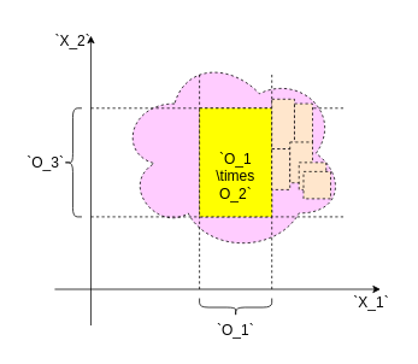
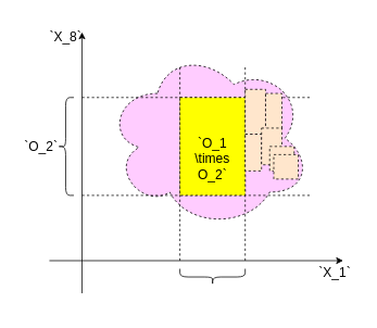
  <mxCell id="0" />
  <mxCell id="1" parent="0" />
  <mxCell id="2" value="" style="rounded=0;whiteSpace=wrap;html=1;dashed=1;fillStyle=auto;fontSize=16;fillColor=#FFFFFF;gradientColor=none;strokeColor=none;" parent="1" vertex="1"><mxGeometry x="20" y="20" width="420" height="360" as="geometry" /></mxCell>
  <mxCell id="3" value="" style="ellipse;shape=cloud;whiteSpace=wrap;html=1;fontSize=16;fillColor=#FFCCFF;direction=east;dashed=1;" parent="1" vertex="1"><mxGeometry x="130" y="59" width="250" height="220" as="geometry" /></mxCell>
  <mxCell id="4" value="" style="endArrow=classic;html=1;" parent="1" edge="1"><mxGeometry width="50" height="50" relative="1" as="geometry"><mxPoint x="60" y="319" as="sourcePoint" /><mxPoint x="420" y="319" as="targetPoint" /></mxGeometry></mxCell>
  <mxCell id="5" value="" style="endArrow=classic;html=1;" parent="1" edge="1"><mxGeometry width="50" height="50" relative="1" as="geometry"><mxPoint x="100" y="359" as="sourcePoint" /><mxPoint x="100" y="39" as="targetPoint" /></mxGeometry></mxCell>
  <mxCell id="6" value="&lt;font style=&quot;font-size: 16px;&quot;&gt;`X_1`&lt;/font&gt;" style="text;html=1;strokeColor=none;fillColor=none;align=center;verticalAlign=middle;whiteSpace=wrap;rounded=0;" parent="1" vertex="1"><mxGeometry x="380" y="319" width="60" height="30" as="geometry" /></mxCell>
- <mxCell id="7" value="&lt;font style=&quot;font-size: 16px;&quot;&gt;`X_2`&lt;/font&gt;" style="text;html=1;strokeColor=none;fillColor=none;align=center;verticalAlign=middle;whiteSpace=wrap;rounded=0;" parent="1" vertex="1"><mxGeometry x="50" y="29" width="60" height="30" as="geometry" /></mxCell>
+ <mxCell id="7" value="&lt;font style=&quot;font-size: 16px;&quot;&gt;`X_8`&lt;/font&gt;" style="text;html=1;strokeColor=none;fillColor=none;align=center;verticalAlign=middle;whiteSpace=wrap;rounded=0;" parent="1" vertex="1"><mxGeometry x="50" y="29" width="60" height="30" as="geometry" /></mxCell>
  <mxCell id="8" value="" style="endArrow=none;dashed=1;html=1;fontSize=16;" parent="1" edge="1"><mxGeometry width="50" height="50" relative="1" as="geometry"><mxPoint x="220" y="319" as="sourcePoint" /><mxPoint x="220" y="79" as="targetPoint" /></mxGeometry></mxCell>
  <mxCell id="9" value="" style="endArrow=none;dashed=1;html=1;fontSize=16;" parent="1" edge="1"><mxGeometry width="50" height="50" relative="1" as="geometry"><mxPoint x="300" y="319" as="sourcePoint" /><mxPoint x="300" y="79" as="targetPoint" /></mxGeometry></mxCell>
  <mxCell id="10" value="" style="endArrow=none;dashed=1;html=1;fontSize=16;" parent="1" edge="1"><mxGeometry width="50" height="50" relative="1" as="geometry"><mxPoint x="100" y="239" as="sourcePoint" /><mxPoint x="380" y="239" as="targetPoint" /></mxGeometry></mxCell>
  <mxCell id="11" value="" style="endArrow=none;dashed=1;html=1;fontSize=16;" parent="1" edge="1"><mxGeometry width="50" height="50" relative="1" as="geometry"><mxPoint x="100" y="119" as="sourcePoint" /><mxPoint x="380" y="119" as="targetPoint" /></mxGeometry></mxCell>
  <mxCell id="12" value="" style="shape=curlyBracket;whiteSpace=wrap;html=1;rounded=1;flipH=1;labelPosition=right;verticalLabelPosition=middle;align=left;verticalAlign=middle;fontSize=16;direction=north;" parent="1" vertex="1"><mxGeometry x="220" y="329" width="80" height="20" as="geometry" /></mxCell>
  <mxCell id="13" value="" style="shape=curlyBracket;whiteSpace=wrap;html=1;rounded=1;flipH=1;labelPosition=right;verticalLabelPosition=middle;align=left;verticalAlign=middle;fontSize=16;direction=west;" parent="1" vertex="1"><mxGeometry x="70" y="119" width="20" height="120" as="geometry" /></mxCell>
- <mxCell id="14" value="&lt;font style=&quot;font-size: 16px;&quot;&gt;`O_1`&lt;/font&gt;" style="text;html=1;strokeColor=none;fillColor=none;align=center;verticalAlign=middle;whiteSpace=wrap;rounded=0;" parent="1" vertex="1"><mxGeometry x="230" y="349" width="60" height="30" as="geometry" /></mxCell>
- <mxCell id="15" value="&lt;font style=&quot;font-size: 16px;&quot;&gt;`O_3`&lt;/font&gt;" style="text;html=1;strokeColor=none;fillColor=none;align=center;verticalAlign=middle;whiteSpace=wrap;rounded=0;" parent="1" vertex="1"><mxGeometry x="20" y="164" width="60" height="30" as="geometry" /></mxCell>
+ <mxCell id="15" value="&lt;font style=&quot;font-size: 16px;&quot;&gt;`O_2`&lt;/font&gt;" style="text;html=1;strokeColor=none;fillColor=none;align=center;verticalAlign=middle;whiteSpace=wrap;rounded=0;" parent="1" vertex="1"><mxGeometry x="20" y="164" width="60" height="30" as="geometry" /></mxCell>
  <mxCell id="16" value="" style="rounded=0;whiteSpace=wrap;html=1;fontSize=16;fillColor=#FFFF00;dashed=1;" parent="1" vertex="1"><mxGeometry x="220" y="119" width="80" height="120" as="geometry" /></mxCell>
  <mxCell id="17" value="&lt;font style=&quot;font-size: 16px;&quot;&gt;`O_1 \times O_2`&lt;/font&gt;" style="text;html=1;strokeColor=none;fillColor=none;align=center;verticalAlign=middle;whiteSpace=wrap;rounded=0;" parent="1" vertex="1"><mxGeometry x="230" y="179" width="60" height="30" as="geometry" /></mxCell>
  <mxCell id="18" value="" style="rounded=0;whiteSpace=wrap;html=1;dashed=1;fontSize=16;fillColor=#FFE6CC;fillStyle=auto;gradientColor=none;" parent="1" vertex="1"><mxGeometry x="300" y="109" width="25" height="55" as="geometry" /></mxCell>
  <mxCell id="19" value="" style="rounded=0;whiteSpace=wrap;html=1;dashed=1;fontSize=16;fillColor=#FFE6CC;fillStyle=auto;gradientColor=none;" parent="1" vertex="1"><mxGeometry x="325" y="114" width="20" height="45" as="geometry" /></mxCell>
  <mxCell id="20" value="" style="rounded=0;whiteSpace=wrap;html=1;dashed=1;fontSize=16;fillColor=#FFE6CC;fillStyle=auto;gradientColor=none;" parent="1" vertex="1"><mxGeometry x="300" y="164" width="20" height="45" as="geometry" /></mxCell>
  <mxCell id="21" value="" style="rounded=0;whiteSpace=wrap;html=1;dashed=1;fontSize=16;fillColor=#FFE6CC;fillStyle=auto;gradientColor=none;" parent="1" vertex="1"><mxGeometry x="320" y="156.5" width="25" height="45" as="geometry" /></mxCell>
  <mxCell id="22" value="" style="rounded=0;whiteSpace=wrap;html=1;dashed=1;fontSize=16;fillColor=#FFE6CC;fillStyle=auto;gradientColor=none;" parent="1" vertex="1"><mxGeometry x="330" y="179" width="30" height="30" as="geometry" /></mxCell>
  <mxCell id="23" value="" style="rounded=0;whiteSpace=wrap;html=1;dashed=1;fontSize=16;fillColor=#FFE6CC;fillStyle=auto;gradientColor=none;" parent="1" vertex="1"><mxGeometry x="335" y="189" width="30" height="30" as="geometry" /></mxCell>
